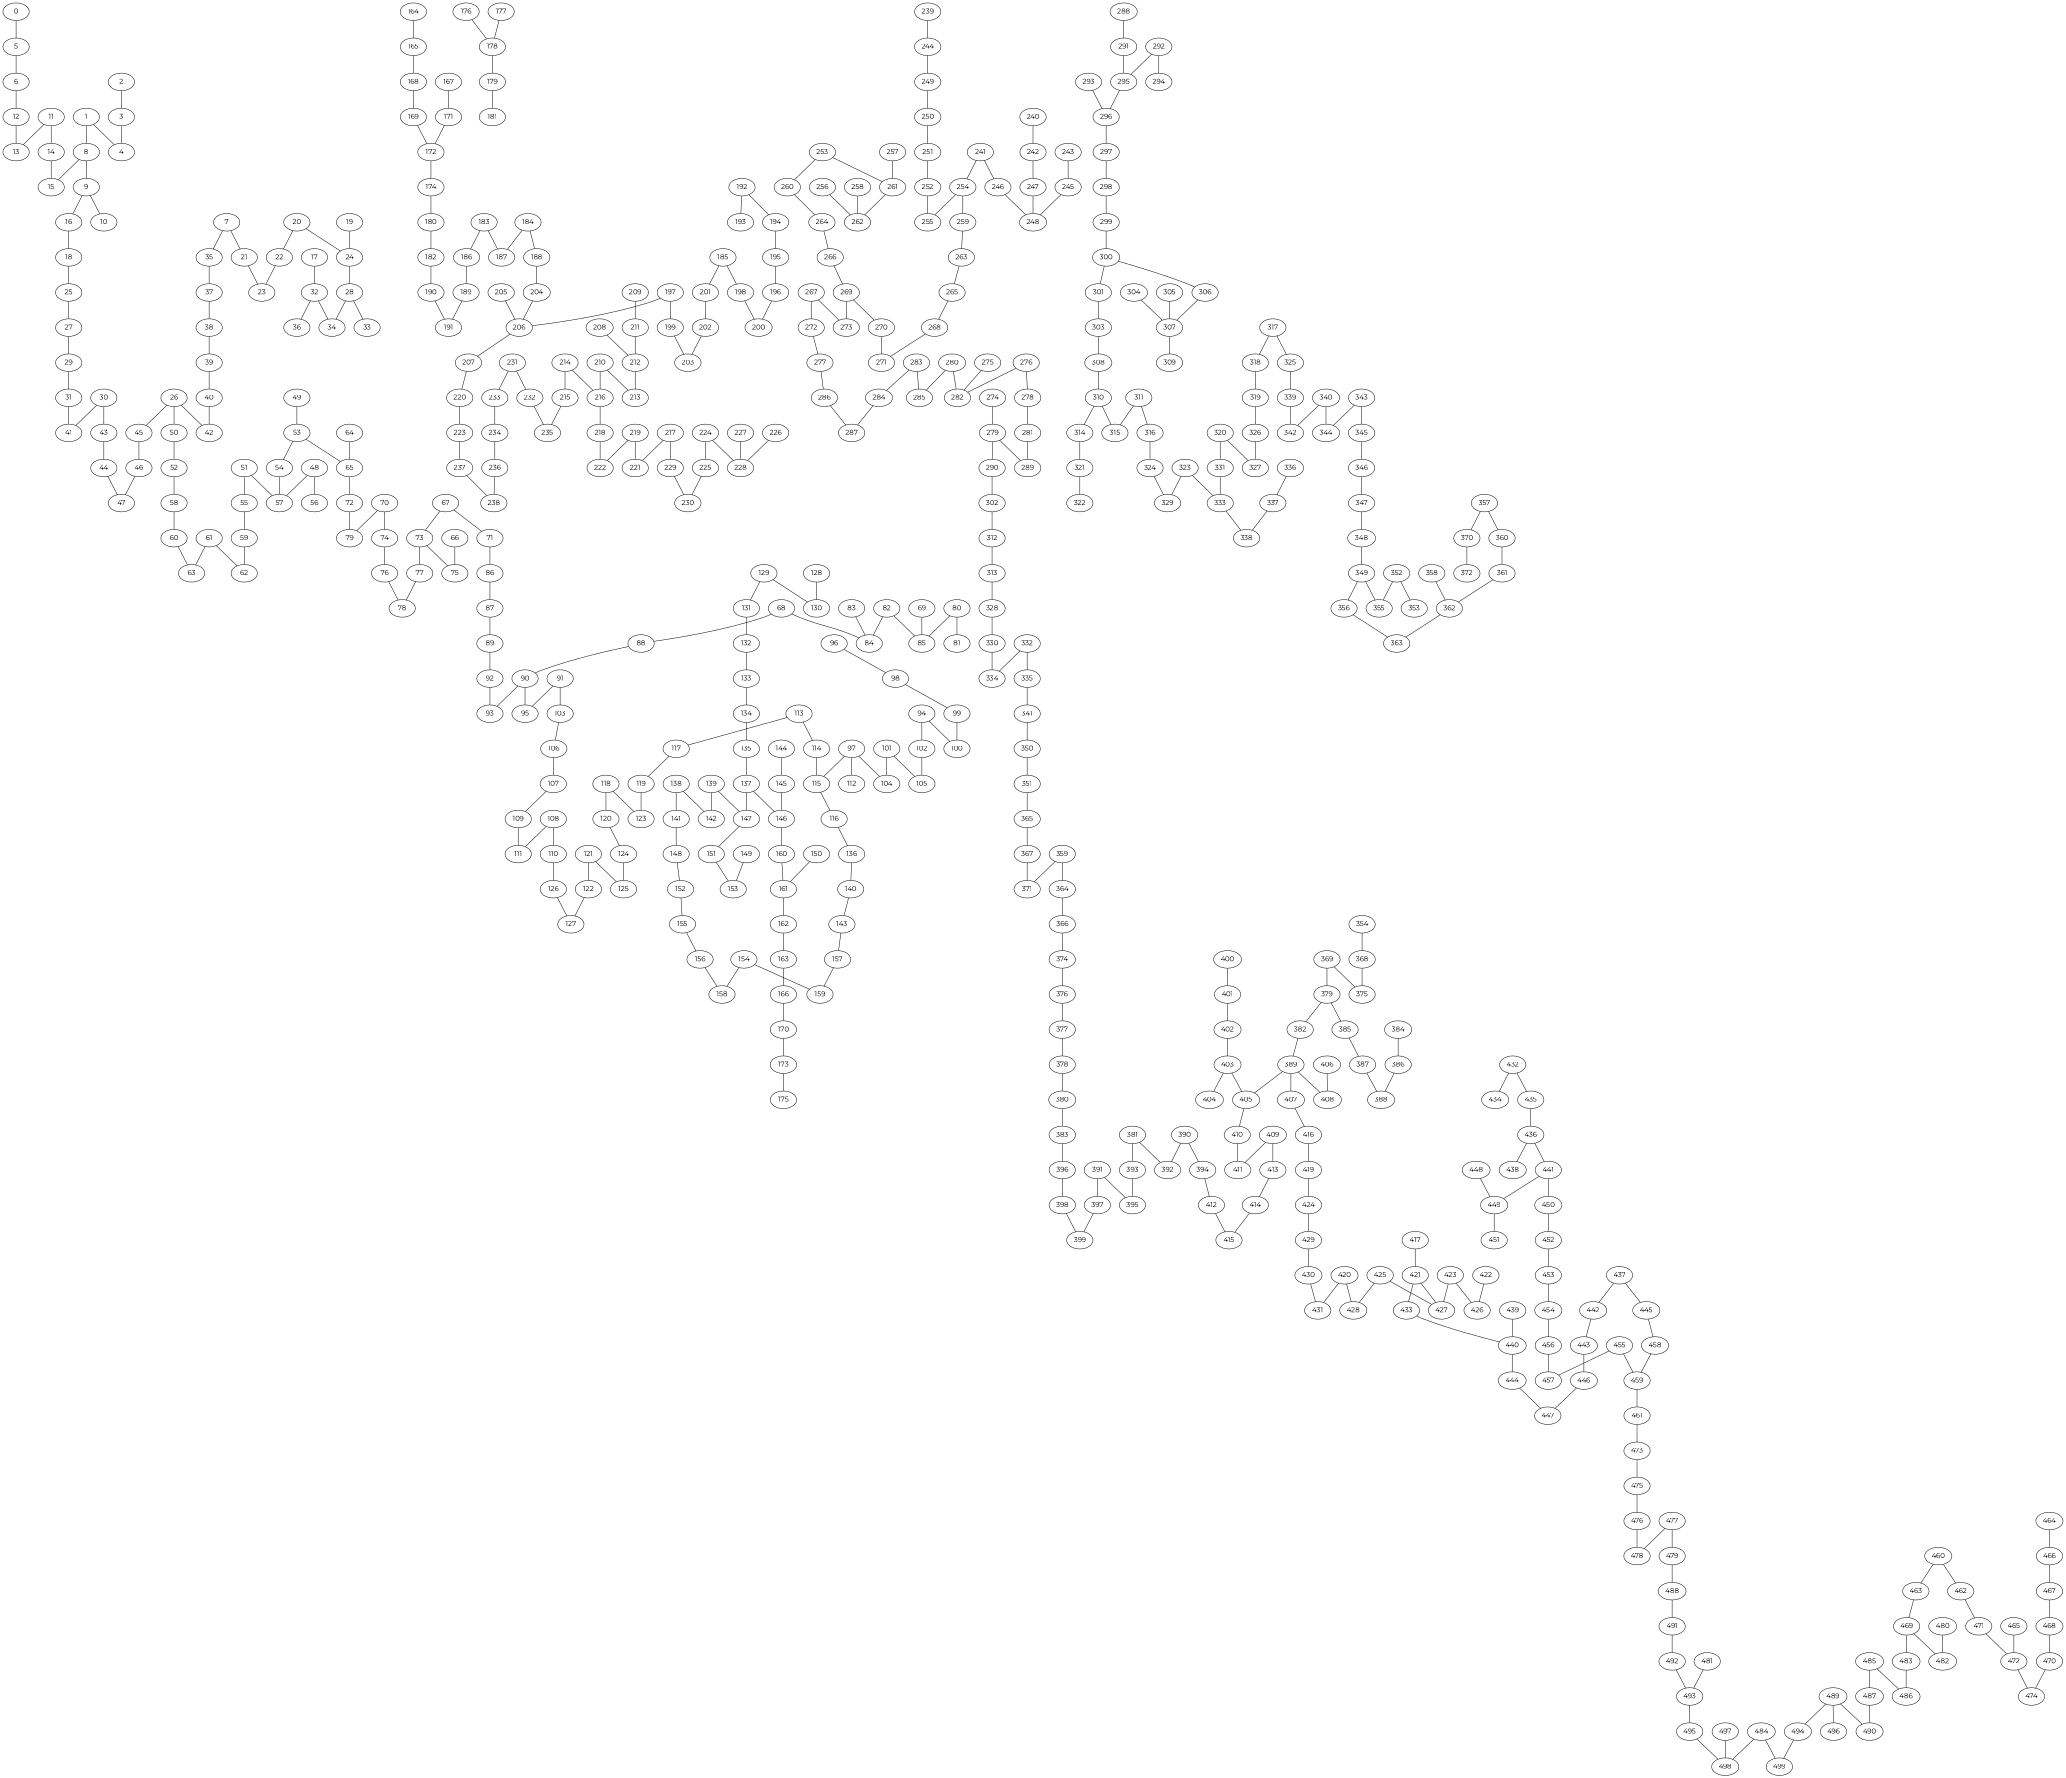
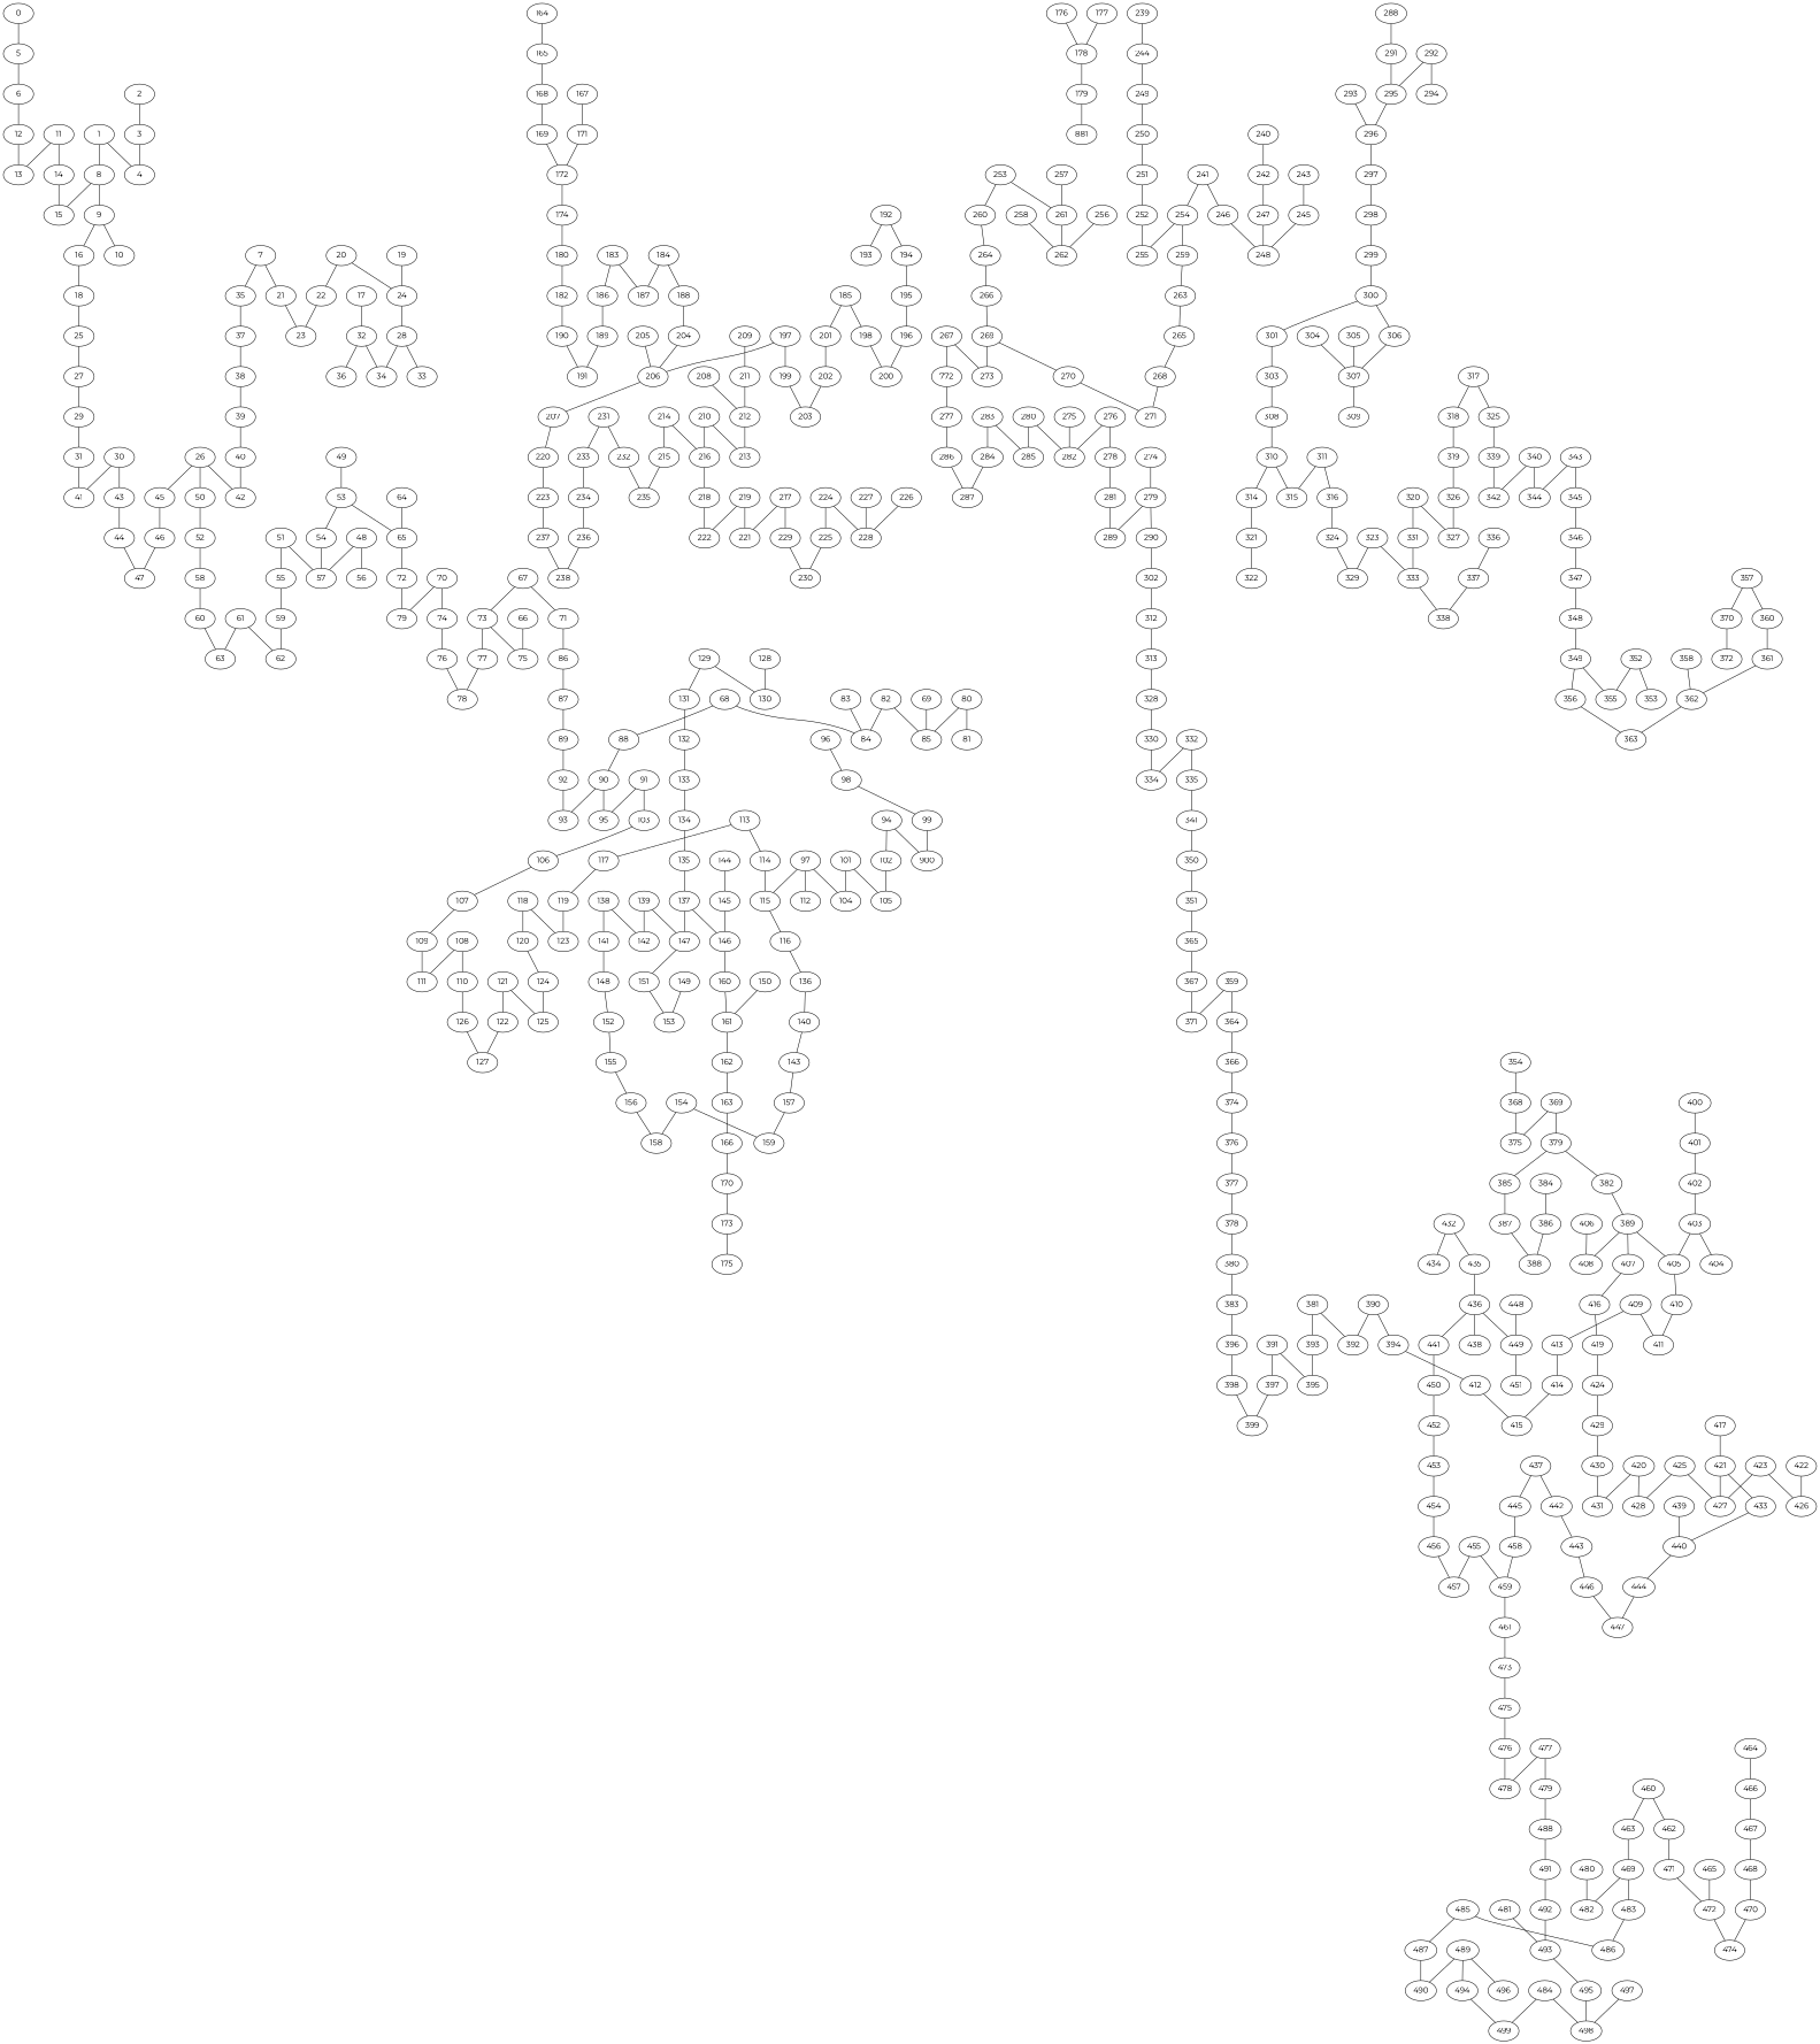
  graph {
    fontname=Montserrat
    node [fontname=Montserrat]
    edge [fontname=Montserrat]
    0
    5
    6
    1
    4
    8
    9
    15
    2
    3
    12
    13
    7
    21
    35
    23
    37
    10
    16
    18
    11
    14
    25
    17
    32
    34
    36
    27
    19
    24
    28
    20
    22
    33
    29
    26
    42
    45
    50
    46
    52
    31
    41
    30
    43
    44
    38
    39
    40
    47
    48
    56
    57
    49
    53
    54
    65
    58
    51
    55
    59
    60
    72
    62
    63
    61
    64
    79
    66
    75
    67
    71
    73
    86
    77
    68
    84
    88
    90
    69
    85
    70
    74
    76
    87
    78
    80
    81
    82
    83
    89
    92
    93
    95
    91
    103
    106
    94
-   100
+   100 [label=900]
    102
    105
    96
    98
    99
    97
    104
    112
    115
    116
    101
    107
    109
    111
    108
    110
    126
    127
    113
    114
    117
    119
    136
    140
    123
    118
    120
    124
    125
    121
    122
    128
    130
    129
    131
    132
    133
    134
    135
    137
    146
    147
    143
    160
    151
    138
    141
    142
    148
    139
    157
    152
    159
    144
    145
    150
    161
    153
    155
    149
    162
    156
    154
    158
    163
    166
    170
    164
    165
    168
    169
    173
    167
    171
    172
    174
    175
    180
    182
    176
    178
    179
    177
-   181
+   181 [label=881]
    190
    183
    186
    187
    191
    189
    184
    188
    204
    185
    198
    201
    200
    202
    206
    192
    193
    194
    195
    196
    197
    199
    203
    207
    205
    220
    223
    208
    212
    213
    209
    211
    210
    216
    218
    214
    215
    235
    222
    217
    221
    229
    230
    219
    237
    238
    224
    225
    228
    226
    227
    231
    232
    233
    234
    236
    239
    244
    249
    240
    242
    247
    241
    246
    254
    248
    255
    259
    243
    245
    250
    251
    252
    253
    260
    261
    264
    262
    263
    256
    257
    258
    265
    266
    268
    269
    271
    273
    270
    267
-   272
+   272 [label=772]
    277
    286
    274
    279
    289
    290
    275
    282
    276
    278
    281
    287
    302
    280
    285
    283
    284
    288
    291
    295
    312
    296
    292
    294
    293
    297
    298
    299
    300
    301
    306
    303
    307
    308
    313
    310
    304
    309
    305
    314
    315
    321
    311
    316
    324
    328
    330
    322
    329
    317
    318
    325
    319
    339
    326
    327
    320
    331
    333
    323
    338
    342
    334
    332
    335
    341
    350
    336
    337
    340
    344
    351
    343
    345
    346
    347
    348
    349
    355
    356
    363
    365
    367
    352
    353
    354
    368
    375
    357
    360
    370
    361
    372
    358
    362
    359
    364
    371
    366
    374
    376
    369
    379
    382
    385
    378
    380
    377
    383
    389
    387
    396
    381
    392
    393
    395
    405
    407
    408
    398
    384
    386
    388
    410
    416
    390
    394
    412
    391
    397
    399
    415
    400
    401
    402
    403
    404
    411
    406
    419
    409
    413
    414
    424
    417
    421
    427
    433
    429
    420
    428
    431
    440
    422
    426
    423
    430
    425
    432
    434
    435
    436
    439
    438
    441
    449
    450
    437
    442
    445
    443
    458
    444
    447
    451
    452
    446
    459
    448
    453
    454
    456
    457
    455
    461
    473
    460
    462
    463
    471
    469
    475
    472
    482
    483
    464
    466
    467
    465
    474
    468
    470
    486
    476
    478
    477
    479
    488
    491
    480
    481
    493
    495
    484
    498
    499
    485
    487
    490
    492
    489
    494
    496
    497
    0 -- 5
    5 -- 6
    6 -- 12
    1 -- 4
    1 -- 8
    8 -- 9
    8 -- 15
    9 -- 10
    9 -- 16
    2 -- 3
    3 -- 4
    12 -- 13
    7 -- 21
    7 -- 35
    21 -- 23
    35 -- 37
    37 -- 38
    16 -- 18
    18 -- 25
    11 -- 13
    11 -- 14
    14 -- 15
    25 -- 27
    17 -- 32
    32 -- 34
    32 -- 36
    27 -- 29
    19 -- 24
    24 -- 28
    28 -- 34
    28 -- 33
    20 -- 24
    20 -- 22
    22 -- 23
    29 -- 31
    26 -- 42
    26 -- 45
    26 -- 50
    45 -- 46
    50 -- 52
    46 -- 47
    52 -- 58
    31 -- 41
    30 -- 41
    30 -- 43
    43 -- 44
    44 -- 47
    38 -- 39
    39 -- 40
    40 -- 42
    48 -- 56
    48 -- 57
    49 -- 53
    53 -- 54
    53 -- 65
    54 -- 57
    65 -- 72
    58 -- 60
    51 -- 57
    51 -- 55
    55 -- 59
    59 -- 62
    60 -- 63
    72 -- 79
    61 -- 62
    61 -- 63
    64 -- 65
    66 -- 75
    67 -- 71
    67 -- 73
    71 -- 86
    73 -- 75
    73 -- 77
    86 -- 87
    77 -- 78
    68 -- 84
    68 -- 88
    88 -- 90
    90 -- 93
    90 -- 95
    69 -- 85
    70 -- 79
    70 -- 74
    74 -- 76
    76 -- 78
    87 -- 89
    80 -- 85
    80 -- 81
    82 -- 84
    82 -- 85
    83 -- 84
    89 -- 92
    92 -- 93
    91 -- 95
    91 -- 103
    103 -- 106
    106 -- 107
    94 -- 100
    94 -- 102
    102 -- 105
    96 -- 98
    98 -- 99
    99 -- 100
    97 -- 104
    97 -- 112
    97 -- 115
    115 -- 116
    116 -- 136
    101 -- 105
    101 -- 104
    107 -- 109
    109 -- 111
    108 -- 111
    108 -- 110
    110 -- 126
    126 -- 127
    113 -- 114
    113 -- 117
    114 -- 115
    117 -- 119
    119 -- 123
    136 -- 140
    140 -- 143
    118 -- 123
    118 -- 120
    120 -- 124
    124 -- 125
    121 -- 125
    121 -- 122
    122 -- 127
    128 -- 130
    129 -- 130
    129 -- 131
    131 -- 132
    132 -- 133
    133 -- 134
    134 -- 135
    135 -- 137
    137 -- 146
    137 -- 147
    146 -- 160
    147 -- 151
    143 -- 157
    160 -- 161
    151 -- 153
    138 -- 141
    138 -- 142
    141 -- 148
    148 -- 152
    139 -- 147
    139 -- 142
    157 -- 159
    152 -- 155
    144 -- 145
    145 -- 146
    150 -- 161
    161 -- 162
    155 -- 156
    149 -- 153
    162 -- 163
    156 -- 158
    154 -- 159
    154 -- 158
    163 -- 166
    166 -- 170
    170 -- 173
    164 -- 165
    165 -- 168
    168 -- 169
    169 -- 172
    173 -- 175
    167 -- 171
    171 -- 172
    172 -- 174
    174 -- 180
    180 -- 182
    182 -- 190
    176 -- 178
    178 -- 179
    179 -- 181
    177 -- 178
    190 -- 191
    183 -- 186
    183 -- 187
    186 -- 189
    189 -- 191
    184 -- 187
    184 -- 188
    188 -- 204
    204 -- 206
    185 -- 198
    185 -- 201
    198 -- 200
    201 -- 202
    202 -- 203
    206 -- 207
    192 -- 193
    192 -- 194
    194 -- 195
    195 -- 196
    196 -- 200
    197 -- 206
    197 -- 199
    199 -- 203
    207 -- 220
    205 -- 206
    220 -- 223
    223 -- 237
    208 -- 212
    212 -- 213
    209 -- 211
    211 -- 212
    210 -- 213
    210 -- 216
    216 -- 218
    218 -- 222
    214 -- 216
    214 -- 215
    215 -- 235
    217 -- 221
    217 -- 229
    229 -- 230
    219 -- 222
    219 -- 221
    237 -- 238
    224 -- 225
    224 -- 228
    225 -- 230
    226 -- 228
    227 -- 228
    231 -- 232
    231 -- 233
    232 -- 235
    233 -- 234
    234 -- 236
    236 -- 238
    239 -- 244
    244 -- 249
    249 -- 250
    240 -- 242
    242 -- 247
    247 -- 248
    241 -- 246
    241 -- 254
    246 -- 248
    254 -- 255
    254 -- 259
    259 -- 263
    243 -- 245
    245 -- 248
    250 -- 251
    251 -- 252
    252 -- 255
    253 -- 260
    253 -- 261
    260 -- 264
    261 -- 262
    264 -- 266
    263 -- 265
    256 -- 262
    257 -- 261
    258 -- 262
    265 -- 268
    266 -- 269
    268 -- 271
    269 -- 273
    269 -- 270
    270 -- 271
    267 -- 273
    267 -- 272
    272 -- 277
    277 -- 286
    286 -- 287
    274 -- 279
    279 -- 289
    279 -- 290
    290 -- 302
    275 -- 282
    276 -- 282
    276 -- 278
    278 -- 281
    281 -- 289
    302 -- 312
    280 -- 282
    280 -- 285
    283 -- 285
    283 -- 284
    284 -- 287
    288 -- 291
    291 -- 295
    295 -- 296
    312 -- 313
    296 -- 297
    292 -- 295
    292 -- 294
    293 -- 296
    297 -- 298
    298 -- 299
    299 -- 300
    300 -- 301
    300 -- 306
    301 -- 303
    306 -- 307
    303 -- 308
    307 -- 309
    308 -- 310
    313 -- 328
    310 -- 314
    310 -- 315
    304 -- 307
    305 -- 307
    314 -- 321
    321 -- 322
    311 -- 315
    311 -- 316
    316 -- 324
    324 -- 329
    328 -- 330
    330 -- 334
    317 -- 318
    317 -- 325
    318 -- 319
    325 -- 339
    319 -- 326
    339 -- 342
    326 -- 327
    320 -- 327
    320 -- 331
    331 -- 333
    333 -- 338
    323 -- 329
    323 -- 333
    332 -- 334
    332 -- 335
    335 -- 341
    341 -- 350
    350 -- 351
    336 -- 337
    337 -- 338
    340 -- 342
    340 -- 344
    351 -- 365
    343 -- 344
    343 -- 345
    345 -- 346
    346 -- 347
    347 -- 348
    348 -- 349
    349 -- 355
    349 -- 356
    356 -- 363
    365 -- 367
    367 -- 371
    352 -- 355
    352 -- 353
    354 -- 368
    368 -- 375
    357 -- 360
    357 -- 370
    360 -- 361
    370 -- 372
    361 -- 362
    358 -- 362
    362 -- 363
    359 -- 364
    359 -- 371
    364 -- 366
    366 -- 374
    374 -- 376
    376 -- 377
    369 -- 375
    369 -- 379
    379 -- 382
    379 -- 385
    382 -- 389
    385 -- 387
    378 -- 380
    380 -- 383
    377 -- 378
    383 -- 396
    389 -- 405
    389 -- 407
    389 -- 408
    387 -- 388
    396 -- 398
    381 -- 392
    381 -- 393
    393 -- 395
    405 -- 410
    407 -- 416
    398 -- 399
    384 -- 386
    386 -- 388
    410 -- 411
    416 -- 419
    390 -- 392
    390 -- 394
    394 -- 412
    412 -- 415
    391 -- 395
    391 -- 397
    397 -- 399
    400 -- 401
    401 -- 402
    402 -- 403
    403 -- 405
    403 -- 404
    406 -- 408
    419 -- 424
    409 -- 411
    409 -- 413
    413 -- 414
    414 -- 415
    424 -- 429
    417 -- 421
    421 -- 427
    421 -- 433
    433 -- 440
    429 -- 430
    420 -- 428
    420 -- 431
    440 -- 444
    422 -- 426
    423 -- 427
    423 -- 426
    430 -- 431
    425 -- 427
    425 -- 428
    432 -- 434
    432 -- 435
    435 -- 436
    436 -- 438
    436 -- 441
    439 -- 440
-   441 -- 449
+   436 -- 449
    441 -- 450
    449 -- 451
    450 -- 452
    437 -- 442
    437 -- 445
    442 -- 443
    445 -- 458
    443 -- 446
    458 -- 459
    444 -- 447
    452 -- 453
    446 -- 447
    459 -- 461
    448 -- 449
    453 -- 454
    454 -- 456
    456 -- 457
    455 -- 459
    455 -- 457
    461 -- 473
    473 -- 475
    460 -- 462
    460 -- 463
    462 -- 471
    463 -- 469
    471 -- 472
    469 -- 482
    469 -- 483
    475 -- 476
    472 -- 474
    483 -- 486
    464 -- 466
    466 -- 467
    467 -- 468
    465 -- 472
    468 -- 470
    470 -- 474
    476 -- 478
    477 -- 478
    477 -- 479
    479 -- 488
    488 -- 491
    491 -- 492
    480 -- 482
    481 -- 493
    493 -- 495
    495 -- 498
    484 -- 498
    484 -- 499
    485 -- 486
    485 -- 487
    487 -- 490
    492 -- 493
    489 -- 490
    489 -- 494
    489 -- 496
    494 -- 499
    497 -- 498
  }
